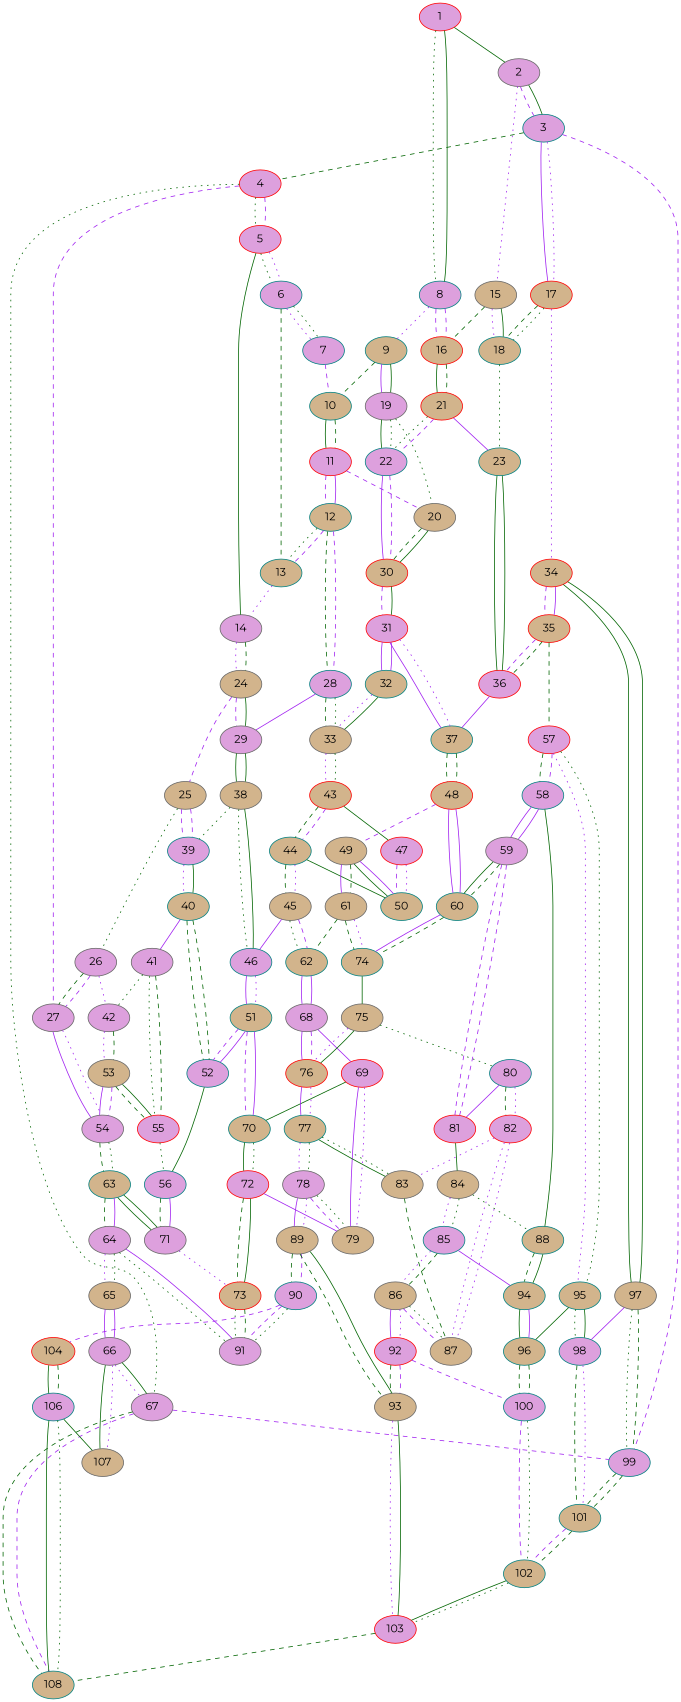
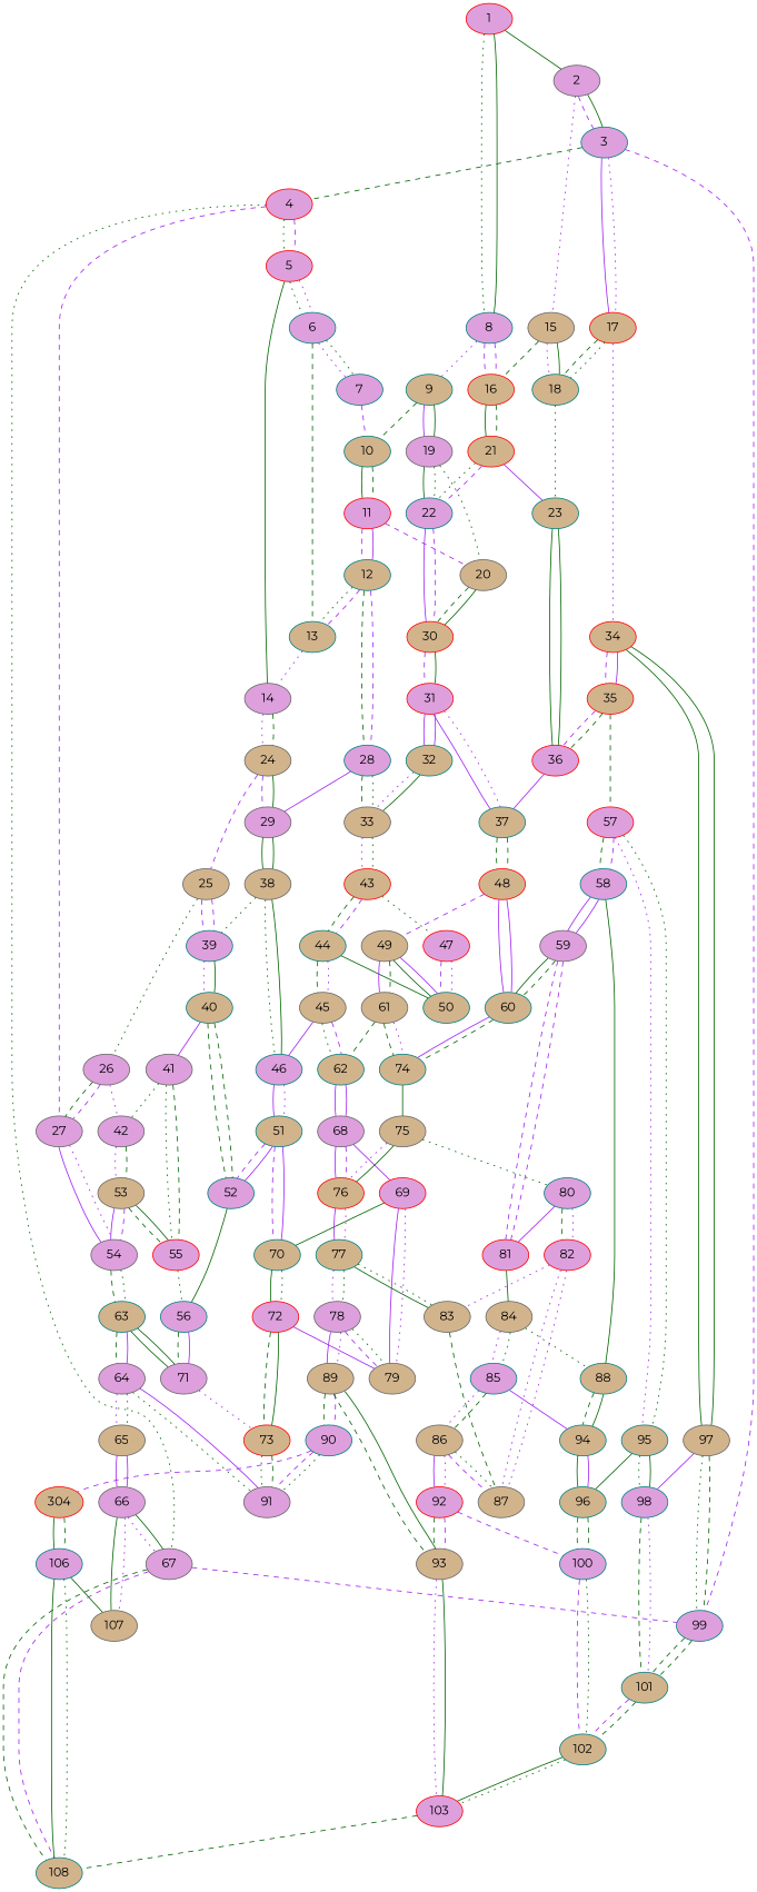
  graph {
    fontname=Montserrat
    node [color=teal fillcolor=tan fontname=Montserrat style=filled]
    edge [color=darkgreen fontname=Montserrat style=dashed]
    1 [color=red fillcolor=plum]
    2 [color=gray40 fillcolor=plum]
    8 [fillcolor=plum]
    3 [fillcolor=plum]
    15 [color=gray40]
    9
    16 [color=red]
    4 [color=red fillcolor=plum]
    17 [color=red]
    99 [fillcolor=plum]
    18
    5 [color=red fillcolor=plum]
    27 [color=gray40 fillcolor=plum]
    67 [color=gray40 fillcolor=plum]
    34 [color=red]
    101
    6 [fillcolor=plum]
    14 [color=gray40 fillcolor=plum]
    54 [color=gray40 fillcolor=plum]
    108
    7 [fillcolor=plum]
    13
    24 [color=gray40]
    10
    11 [color=red fillcolor=plum]
    19 [color=gray40 fillcolor=plum]
    21 [color=red]
    20 [color=gray40]
    22 [fillcolor=plum]
    12
    28 [fillcolor=plum]
    30 [color=red]
    29 [color=gray40 fillcolor=plum]
    33 [color=gray40]
    25 [color=gray40]
    23
    35 [color=red]
    97 [color=gray40]
    36 [color=red fillcolor=plum]
    31 [color=red fillcolor=plum]
    37
    26 [color=gray40 fillcolor=plum]
    39 [fillcolor=plum]
    38 [color=gray40]
    42 [color=gray40 fillcolor=plum]
    40
    53 [color=gray40]
    63
    43 [color=red]
    46 [fillcolor=plum]
    32
    48 [color=red]
    44
    47 [color=red fillcolor=plum]
    57 [color=red fillcolor=plum]
    98 [fillcolor=plum]
    58 [fillcolor=plum]
    95
    49 [color=gray40]
    60
    51
    41 [color=gray40 fillcolor=plum]
    52 [fillcolor=plum]
    55 [color=red fillcolor=plum]
    56 [fillcolor=plum]
    45 [color=gray40]
    50
    62
    68 [color=gray40 fillcolor=plum]
    70
    61 [color=gray40]
    74
    72 [color=red fillcolor=plum]
    71 [color=gray40 fillcolor=plum]
    64 [color=gray40 fillcolor=plum]
    73 [color=red]
    59 [color=gray40 fillcolor=plum]
    88
    96
    81 [color=red fillcolor=plum]
    94
    84 [color=gray40]
    75 [color=gray40]
    69 [color=red fillcolor=plum]
    76 [color=red]
    65 [color=gray40]
    91 [color=gray40 fillcolor=plum]
    66 [color=gray40 fillcolor=plum]
    107 [color=gray40]
    79 [color=gray40]
    77
    80 [fillcolor=plum]
    82 [color=red fillcolor=plum]
    78 [color=gray40 fillcolor=plum]
    83 [color=gray40]
    89 [color=gray40]
    87 [color=gray40]
    90 [fillcolor=plum]
    93 [color=gray40]
    85 [fillcolor=plum]
    86 [color=gray40]
    92 [color=red fillcolor=plum]
    100 [fillcolor=plum]
-   104 [color=red]
+   104 [color=red label=304]
    103 [color=red fillcolor=plum]
    106 [fillcolor=plum]
    102
    1 -- 2 [style=solid]
    1 -- 8 [style=dotted]
    1 -- 8 [style=solid]
    2 -- 3 [color=purple]
    2 -- 3 [style=solid]
    2 -- 15 [color=purple style=dotted]
    8 -- 9 [color=purple style=dotted]
    8 -- 16 [color=purple]
    8 -- 16 [color=purple]
    3 -- 4
    3 -- 17 [color=purple style=solid]
    3 -- 17 [color=purple style=dotted]
    3 -- 99 [color=purple]
    15 -- 16
    15 -- 18 [color=purple style=dotted]
    15 -- 18 [style=solid]
    9 -- 10
    9 -- 19 [color=purple style=solid]
    9 -- 19 [style=solid]
    16 -- 21 [style=solid]
    16 -- 21
    4 -- 5 [style=dotted]
    4 -- 5 [color=purple]
    4 -- 27 [color=purple]
    4 -- 67 [style=dotted]
    17 -- 18
    17 -- 18 [style=dotted]
    17 -- 34 [color=purple style=dotted]
    99 -- 101
    99 -- 101
    18 -- 23 [style=dotted]
    5 -- 6 [style=dotted]
    5 -- 6 [color=purple style=dotted]
    5 -- 14 [style=solid]
    27 -- 54 [color=purple style=solid]
    27 -- 54 [color=purple style=dotted]
    67 -- 99 [color=purple]
    67 -- 108
    67 -- 108 [color=purple]
    34 -- 35 [color=purple]
    34 -- 35 [color=purple style=solid]
    34 -- 97 [style=solid]
    34 -- 97 [style=solid]
    101 -- 102 [color=purple]
    101 -- 102
    6 -- 7 [color=purple style=dotted]
    6 -- 7 [style=dotted]
    6 -- 13
    14 -- 24 [color=purple style=dotted]
    14 -- 24
    54 -- 63
    54 -- 63 [style=dotted]
    7 -- 10 [color=purple]
    13 -- 14 [color=purple style=dotted]
    24 -- 29 [color=purple]
    24 -- 29 [style=solid]
    24 -- 25 [color=purple]
    10 -- 11 [style=solid]
    10 -- 11
    11 -- 20 [color=purple]
    11 -- 12 [color=purple]
    11 -- 12 [color=purple style=solid]
    19 -- 20 [style=dotted]
    19 -- 22 [style=solid]
    19 -- 22 [style=dotted]
    21 -- 22 [style=dotted]
    21 -- 22 [color=purple]
    21 -- 23 [color=purple style=solid]
    20 -- 30
    20 -- 30 [style=solid]
    22 -- 30 [color=purple style=solid]
    22 -- 30 [color=purple]
    12 -- 13 [style=dotted]
    12 -- 13 [color=purple]
    12 -- 28
    12 -- 28 [color=purple]
    28 -- 29 [color=purple style=solid]
    28 -- 33
    28 -- 33 [style=dotted]
    30 -- 31 [color=purple]
    30 -- 31 [style=solid]
    29 -- 38 [style=solid]
    29 -- 38 [style=solid]
    33 -- 43 [color=purple style=dotted]
    33 -- 43 [style=dotted]
    25 -- 26 [style=dotted]
    25 -- 39 [color=purple]
    25 -- 39 [color=purple]
    23 -- 36 [style=solid]
    23 -- 36 [style=solid]
    35 -- 36 [color=purple]
    35 -- 36
    35 -- 57
    97 -- 99 [style=dotted]
    97 -- 99
    97 -- 98 [color=purple style=solid]
    36 -- 37 [color=purple style=solid]
    31 -- 37 [color=purple style=solid]
    31 -- 37 [color=purple style=dotted]
    31 -- 32 [color=purple style=solid]
    31 -- 32 [color=purple style=solid]
    37 -- 48
    37 -- 48
    26 -- 27
    26 -- 27 [color=purple]
    26 -- 42 [color=purple style=dotted]
    39 -- 40 [color=purple style=dotted]
    39 -- 40 [style=solid]
    38 -- 39 [style=dotted]
    38 -- 46 [style=dotted]
    38 -- 46 [style=solid]
    42 -- 53 [color=purple style=dotted]
    42 -- 53
    40 -- 41 [color=purple style=solid]
    40 -- 52
    40 -- 52
    53 -- 54 [color=purple style=solid]
    53 -- 54 [color=purple]
    53 -- 55
    53 -- 55 [style=solid]
    63 -- 71 [style=solid]
    63 -- 71 [style=solid]
    63 -- 64
    63 -- 64 [color=purple style=solid]
    43 -- 44
    43 -- 44 [color=purple]
-   43 -- 47 [style=solid]
+   43 -- 47 [style=dotted]
    46 -- 51 [color=purple style=solid]
    46 -- 51 [color=purple style=dotted]
    32 -- 33 [color=purple style=dotted]
    32 -- 33 [style=solid]
    48 -- 49 [color=purple]
    48 -- 60 [color=purple style=solid]
    48 -- 60 [color=purple style=solid]
    44 -- 45
    44 -- 45 [color=purple style=dotted]
    44 -- 50 [style=solid]
    47 -- 50 [color=purple]
    47 -- 50 [color=purple style=dotted]
    57 -- 58
    57 -- 58 [color=purple]
    57 -- 95 [color=purple style=dotted]
    57 -- 95 [style=dotted]
    98 -- 101
    98 -- 101 [color=purple style=dotted]
    58 -- 59 [color=purple style=solid]
    58 -- 59 [color=purple style=solid]
    58 -- 88 [style=solid]
    95 -- 98 [style=dotted]
    95 -- 98 [style=solid]
    95 -- 96 [style=solid]
    49 -- 50 [style=solid]
    49 -- 50 [color=purple style=solid]
    49 -- 61 [color=purple style=solid]
    49 -- 61
    60 -- 74 [color=purple style=solid]
    60 -- 74
    51 -- 52 [color=purple]
    51 -- 52 [color=purple style=solid]
    51 -- 70 [color=purple]
    51 -- 70 [color=purple style=solid]
    41 -- 42 [style=dotted]
    41 -- 55 [style=dotted]
    41 -- 55
    52 -- 56 [style=solid]
    55 -- 56 [style=dotted]
    56 -- 71
    56 -- 71 [color=purple style=solid]
    45 -- 46 [color=purple style=solid]
    45 -- 62 [style=dotted]
    45 -- 62 [color=purple]
    62 -- 68 [color=purple style=solid]
    62 -- 68 [color=purple style=solid]
    68 -- 69 [color=purple style=solid]
    68 -- 76 [color=purple style=solid]
    68 -- 76 [color=purple]
    70 -- 72 [style=solid]
    70 -- 72 [style=dotted]
    61 -- 62
    61 -- 74
    61 -- 74 [color=purple style=dotted]
    74 -- 75 [style=solid]
    72 -- 73
    72 -- 73 [style=solid]
    72 -- 79 [color=purple style=solid]
    71 -- 73 [color=purple style=dotted]
    64 -- 65 [color=purple style=dotted]
    64 -- 65 [style=dotted]
    64 -- 91 [style=dotted]
    64 -- 91 [color=purple style=solid]
    73 -- 91 [style=dotted]
    73 -- 91
    59 -- 60 [style=solid]
    59 -- 60
    59 -- 81 [color=purple]
    59 -- 81 [color=purple]
    88 -- 94
    88 -- 94 [style=solid]
    96 -- 100
    96 -- 100
    81 -- 84 [style=solid]
    94 -- 96 [style=solid]
    94 -- 96 [color=purple style=solid]
    84 -- 88 [style=dotted]
    84 -- 85 [color=purple style=dotted]
    84 -- 85 [style=dotted]
    75 -- 76 [color=purple style=dotted]
    75 -- 76 [style=solid]
    75 -- 80 [style=dotted]
    69 -- 70 [style=solid]
    69 -- 79 [color=purple style=solid]
    69 -- 79 [color=purple style=dotted]
    76 -- 77 [color=purple style=solid]
    76 -- 77 [color=purple style=dotted]
    65 -- 66 [color=purple style=solid]
    65 -- 66 [color=purple style=solid]
    66 -- 67 [color=purple style=dotted]
    66 -- 67 [style=solid]
    66 -- 107 [style=solid]
    66 -- 107 [color=purple style=dotted]
    77 -- 78 [color=purple style=dotted]
    77 -- 78 [style=dotted]
    77 -- 83 [style=solid]
    77 -- 83 [style=dotted]
    80 -- 81 [color=purple style=solid]
    80 -- 82
    80 -- 82 [color=purple style=dotted]
    82 -- 83 [color=purple style=dotted]
    82 -- 87 [color=purple style=dotted]
    82 -- 87 [color=purple style=dotted]
    78 -- 79 [color=purple]
    78 -- 79 [style=dotted]
    78 -- 89 [color=purple style=solid]
    78 -- 89 [color=purple style=dotted]
    83 -- 87
    89 -- 90
    89 -- 90 [color=purple]
    89 -- 93
    89 -- 93 [style=solid]
    90 -- 91 [color=purple]
    90 -- 91 [style=dotted]
    90 -- 104 [color=purple]
    93 -- 103 [color=purple style=dotted]
    93 -- 103 [style=solid]
    85 -- 94 [color=purple style=solid]
    85 -- 86 [color=purple style=dotted]
    85 -- 86
    86 -- 87 [color=purple]
    86 -- 87 [style=dotted]
    86 -- 92 [color=purple style=solid]
    86 -- 92 [color=purple style=dotted]
    92 -- 93
    92 -- 93 [color=purple]
    92 -- 100 [color=purple]
    100 -- 102 [color=purple]
    100 -- 102 [style=dotted]
    104 -- 106 [style=solid]
    104 -- 106
    103 -- 108
    106 -- 108 [style=solid]
    106 -- 108 [style=dotted]
    106 -- 107 [style=solid]
    102 -- 103 [style=solid]
    102 -- 103 [style=dotted]
  }
